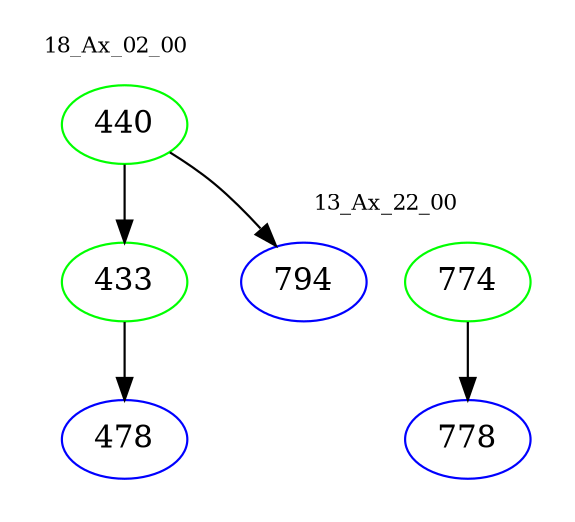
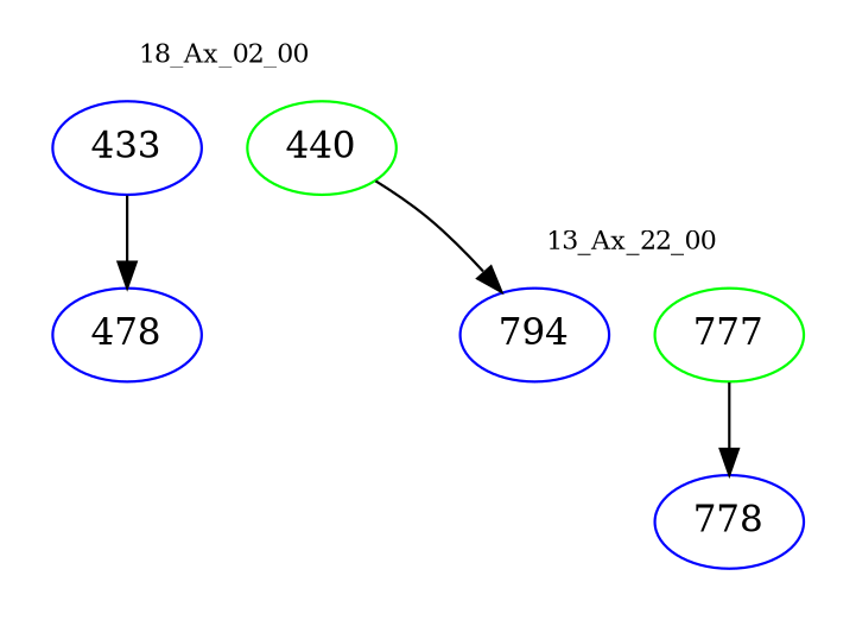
  digraph {
    node [color=blue]
    edge [color=black]
    n1 [color=green label=440]
-   n2 [color=green label=433]
+   n2 [label=433]
    n3 [label=478]
-   n4 [color=green label=774]
+   n4 [color=green label=777]
    n5 [label=778]
    n6 [label=794]
    subgraph cluster_1 {
      color=white
      fontsize=10
      label="18_Ax_02_00"
      n1
      n2
      n3
    }
    subgraph cluster_2 {
      color=white
      fontsize=10
      label="13_Ax_22_00"
      n4
      n5
      n6
    }
-   n1 -> n2
    n1 -> n6
    n2 -> n3
    n4 -> n5
  }
